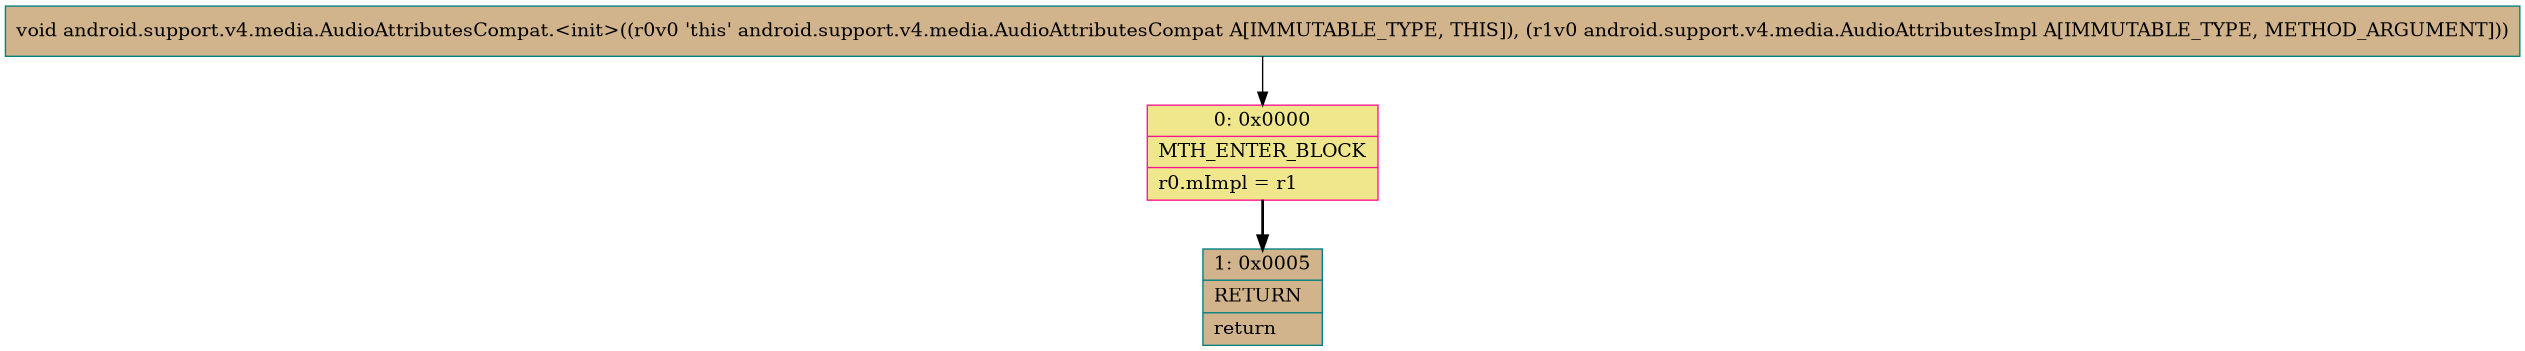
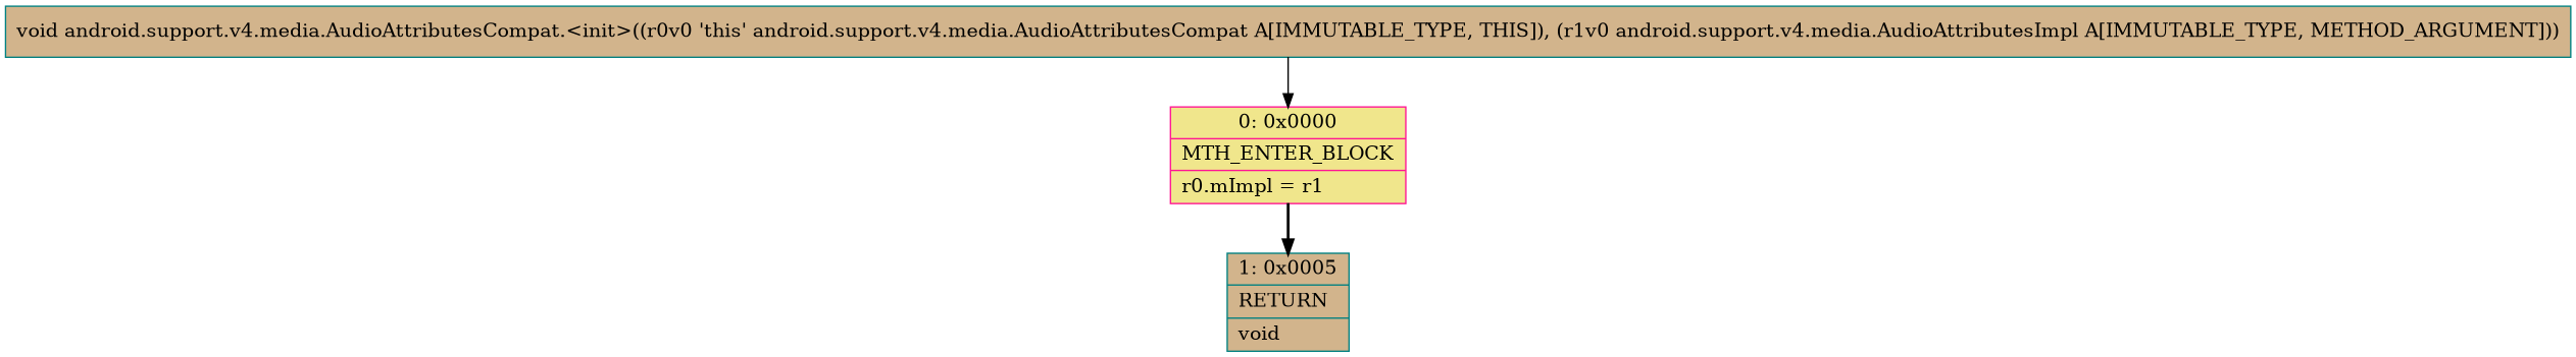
  digraph {
    node [shape=record style=filled fillcolor=tan color=teal]
    n1 [label="{0\:\ 0x0000|MTH_ENTER_BLOCK\l|r0.mImpl = r1\l}" fillcolor=khaki color=deeppink]
-   n2 [label="{1\:\ 0x0005|RETURN\l|return\l}"]
+   n2 [label="{1\:\ 0x0005|RETURN\l|void\l}"]
    n3 [label="{void android.support.v4.media.AudioAttributesCompat.\<init\>((r0v0 'this' android.support.v4.media.AudioAttributesCompat A[IMMUTABLE_TYPE, THIS]), (r1v0 android.support.v4.media.AudioAttributesImpl A[IMMUTABLE_TYPE, METHOD_ARGUMENT])) }"]
    n1 -> n2 [style=bold]
    n3 -> n1 [style=solid]
  }
